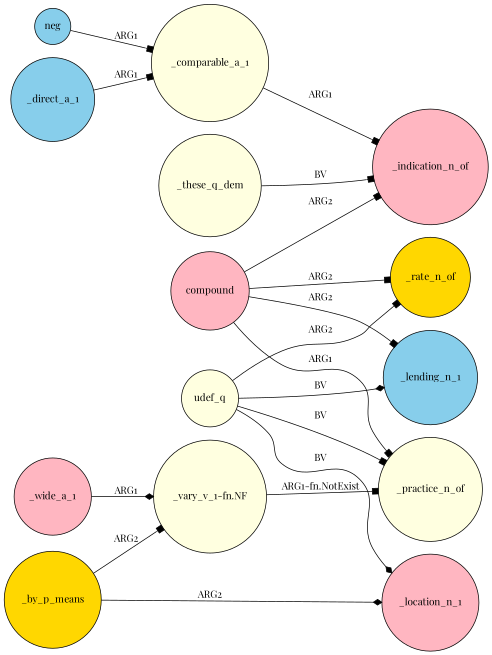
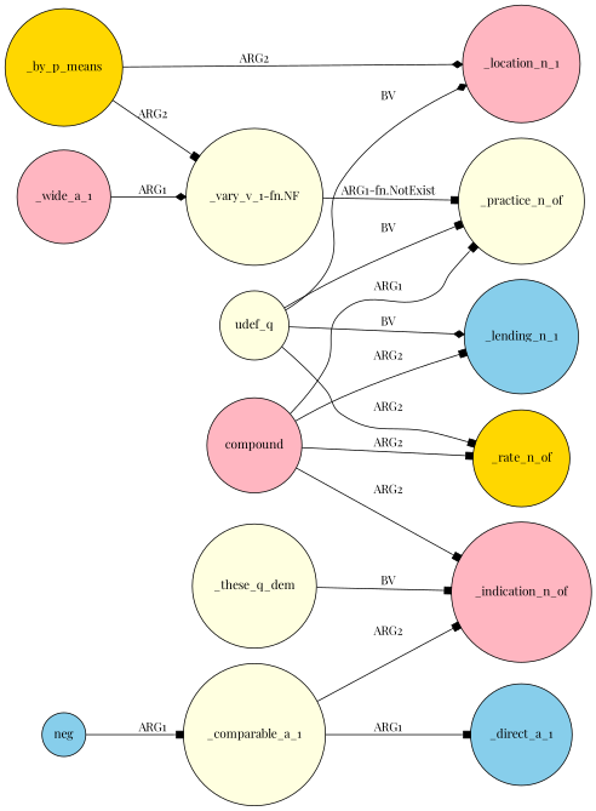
  digraph {
    fontname="Playfair Display"
    rankdir=LR
    node [fillcolor=lightyellow fontname="Playfair Display" shape=circle style=filled]
    edge [arrowhead=box fontname="Playfair Display"]
    _by_p_means [fillcolor=gold]
    "_vary_v_1-fn.NF"
    _location_n_1 [fillcolor=lightpink]
    _practice_n_of
    compound [fillcolor=lightpink]
    _indication_n_of [fillcolor=lightpink]
    _rate_n_of [fillcolor=gold]
    _lending_n_1 [fillcolor=skyblue]
    udef_q
    _these_q_dem
    _wide_a_1 [fillcolor=lightpink]
    neg [fillcolor=skyblue]
    _comparable_a_1
    _direct_a_1 [fillcolor=skyblue]
    _by_p_means -> "_vary_v_1-fn.NF" [label=ARG2]
    _by_p_means -> _location_n_1 [arrowhead=diamond label=ARG2]
    "_vary_v_1-fn.NF" -> _practice_n_of [label="ARG1-fn.NotExist"]
    compound -> _practice_n_of [label=ARG1]
    compound -> _indication_n_of [label=ARG2]
    compound -> _rate_n_of [label=ARG2]
    compound -> _lending_n_1 [label=ARG2]
    udef_q -> _location_n_1 [arrowhead=diamond label=BV]
    udef_q -> _practice_n_of [label=BV]
    udef_q -> _rate_n_of [label=ARG2]
    udef_q -> _lending_n_1 [arrowhead=diamond label=BV]
    _these_q_dem -> _indication_n_of [label=BV]
    _wide_a_1 -> "_vary_v_1-fn.NF" [arrowhead=diamond label=ARG1]
    neg -> _comparable_a_1 [label=ARG1]
-   _comparable_a_1 -> _indication_n_of [label=ARG1]
-   _direct_a_1 -> _comparable_a_1 [label=ARG1]
+   _comparable_a_1 -> _indication_n_of [label=ARG2]
+   _comparable_a_1 -> _direct_a_1 [label=ARG1]
  }
